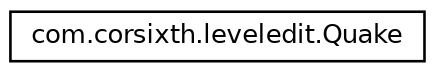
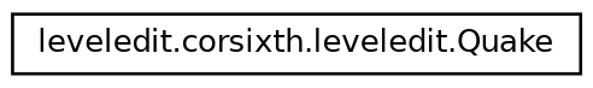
  digraph {
    rankdir=LR
-   n1 [color=black fillcolor=white fontname=Helvetica fontsize=10 height=0.2 label="com.corsixth.leveledit.Quake" shape=record style=filled width=0.4]
+   n1 [color=black fillcolor=white fontname=Helvetica fontsize=10 height=0.2 label="leveledit.corsixth.leveledit.Quake" shape=record style=filled width=0.4]
  }
